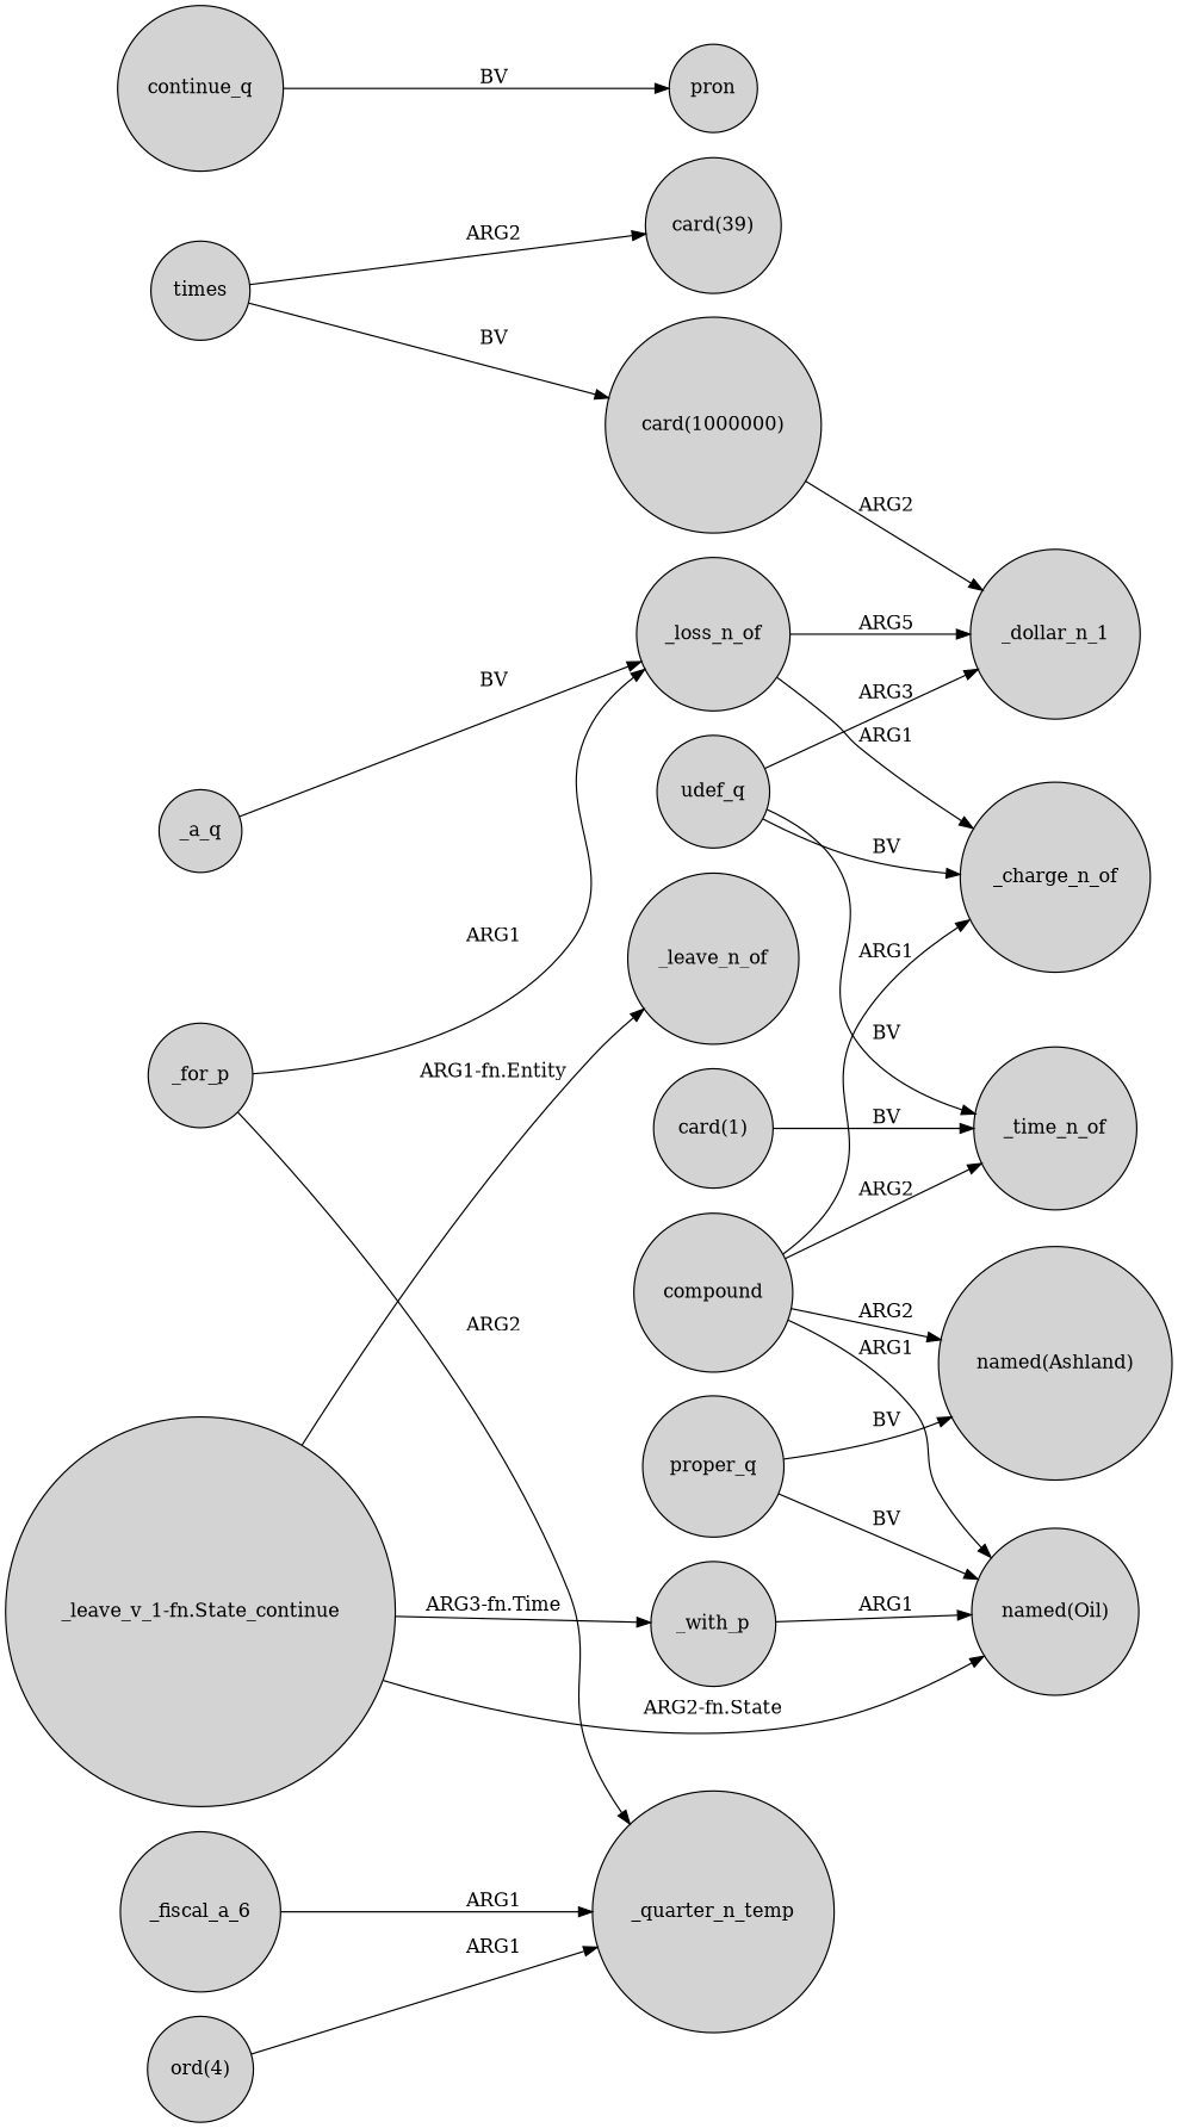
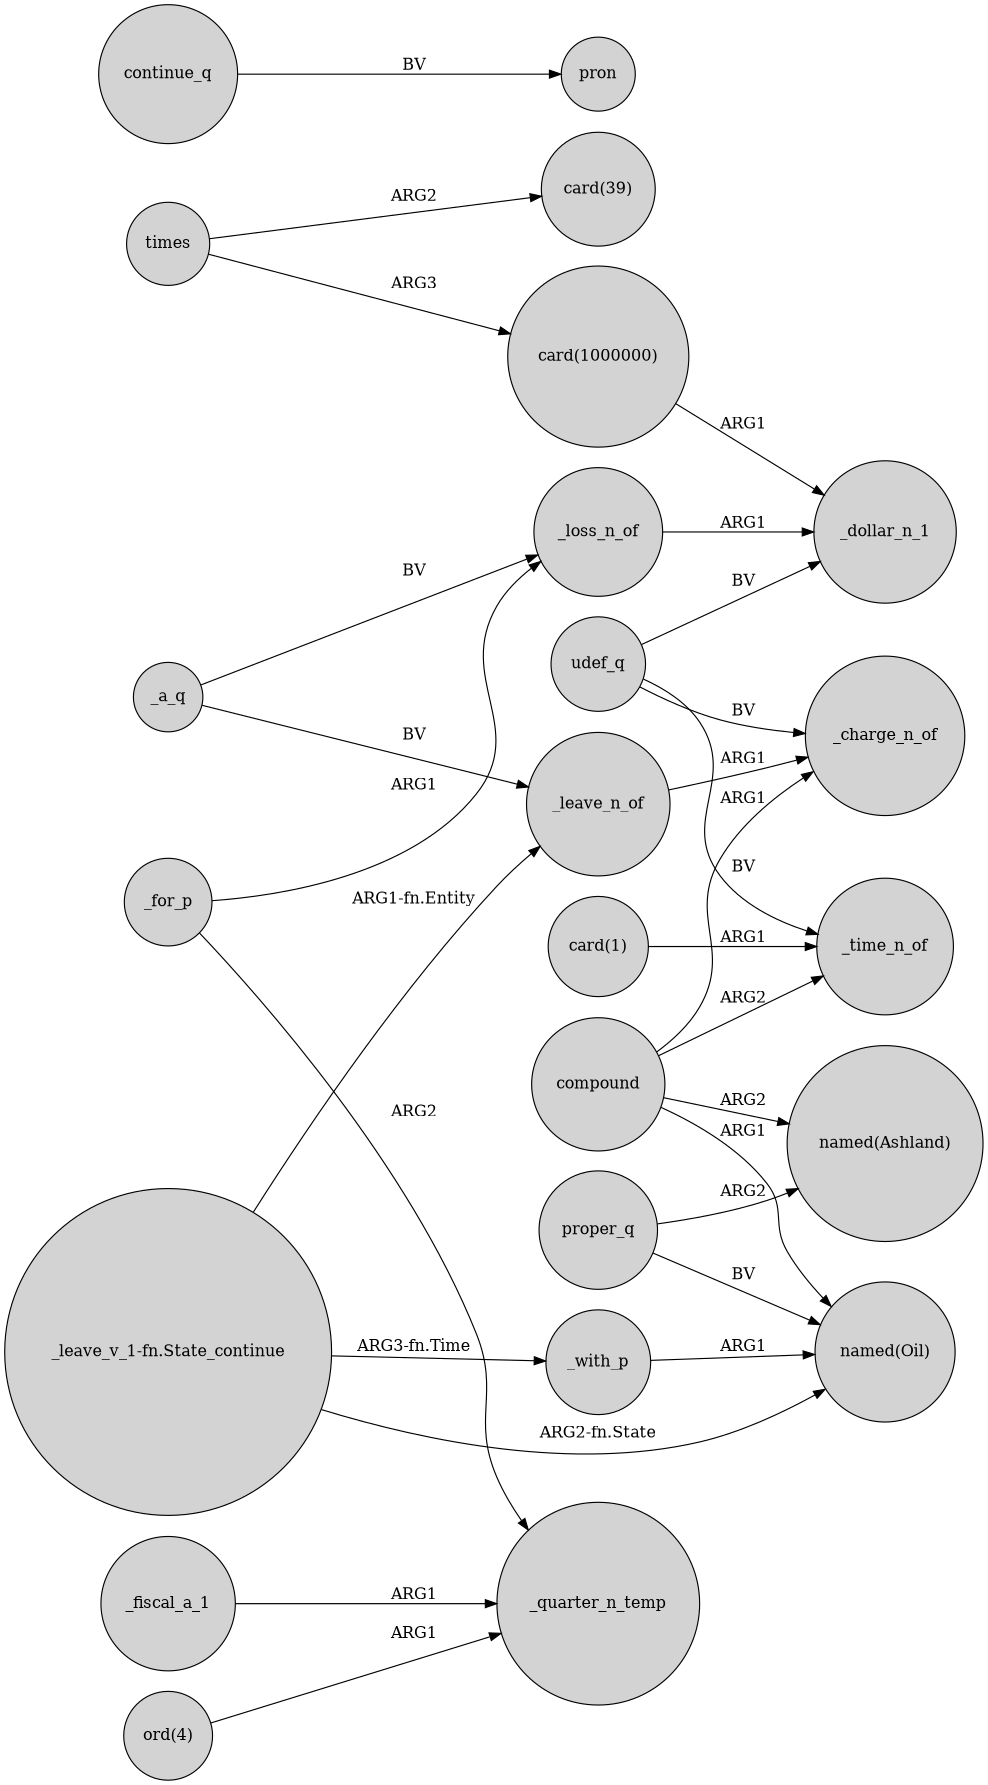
  digraph {
    rankdir=LR
    node [shape=circle style=filled]
    _a_q
    _loss_n_of
    n3 [label=_leave_n_of]
    _dollar_n_1
    _charge_n_of
    udef_q
    _time_n_of
    "_leave_v_1-fn.State_continue"
    "named(Oil)"
    _with_p
    times
    "card(1000000)"
    "card(39)"
    n14 [label=continue_q]
    pron
    compound
    "named(Ashland)"
    _for_p
    _quarter_n_temp
    "ord(4)"
    "card(1)"
-   _fiscal_a_1 [label=_fiscal_a_6]
+   _fiscal_a_1
    proper_q
    _a_q -> _loss_n_of [label=BV]
-   _loss_n_of -> _dollar_n_1 [label=ARG5]
-   _loss_n_of -> _charge_n_of [label=ARG1]
-   udef_q -> _dollar_n_1 [label=ARG3]
+   _a_q -> n3 [label=BV]
+   _loss_n_of -> _dollar_n_1 [label=ARG1]
+   n3 -> _charge_n_of [label=ARG1]
+   udef_q -> _dollar_n_1 [label=BV]
    udef_q -> _charge_n_of [label=BV]
    udef_q -> _time_n_of [label=BV]
    "_leave_v_1-fn.State_continue" -> n3 [label="ARG1-fn.Entity"]
    "_leave_v_1-fn.State_continue" -> "named(Oil)" [label="ARG2-fn.State"]
    "_leave_v_1-fn.State_continue" -> _with_p [label="ARG3-fn.Time"]
    _with_p -> "named(Oil)" [label=ARG1]
-   times -> "card(1000000)" [label=BV]
+   times -> "card(1000000)" [label=ARG3]
    times -> "card(39)" [label=ARG2]
-   "card(1000000)" -> _dollar_n_1 [label=ARG2]
+   "card(1000000)" -> _dollar_n_1 [label=ARG1]
    n14 -> pron [label=BV]
    compound -> _charge_n_of [label=ARG1]
    compound -> _time_n_of [label=ARG2]
    compound -> "named(Oil)" [label=ARG1]
    compound -> "named(Ashland)" [label=ARG2]
    _for_p -> _loss_n_of [label=ARG1]
    _for_p -> _quarter_n_temp [label=ARG2]
    "ord(4)" -> _quarter_n_temp [label=ARG1]
-   "card(1)" -> _time_n_of [label=BV]
+   "card(1)" -> _time_n_of [label=ARG1]
    _fiscal_a_1 -> _quarter_n_temp [label=ARG1]
    proper_q -> "named(Oil)" [label=BV]
-   proper_q -> "named(Ashland)" [label=BV]
+   proper_q -> "named(Ashland)" [label=ARG2]
  }
